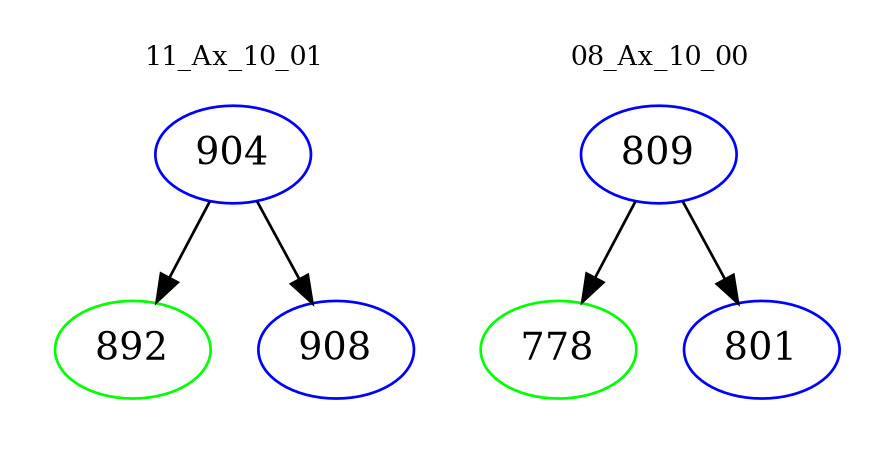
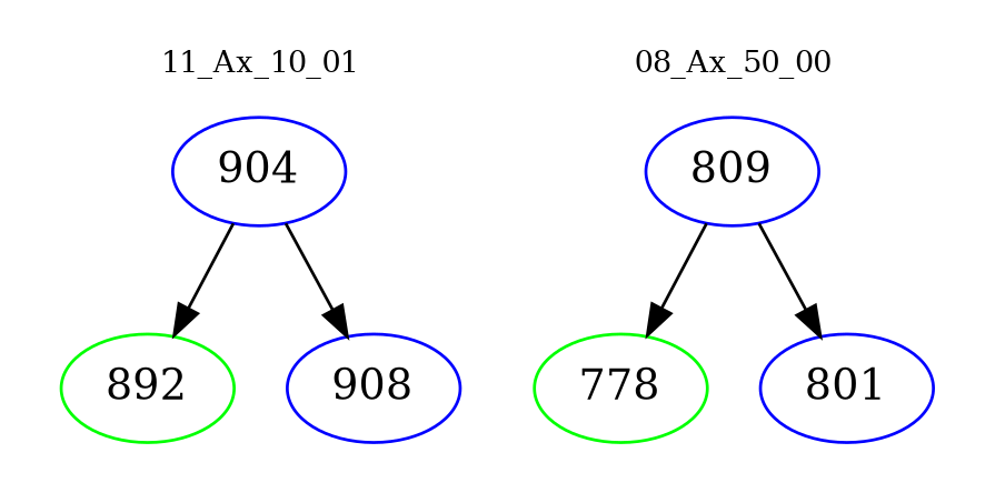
  digraph {
    node [color=blue]
    edge [color=black]
    n1 [label=904]
    n2 [color=green label=892]
    n3 [label=908]
    n4 [label=809]
    n5 [color=green label=778]
    n6 [label=801]
    subgraph cluster_1 {
      color=white
      fontsize=10
      label="11_Ax_10_01"
      n1
      n2
      n3
    }
    subgraph cluster_2 {
      color=white
      fontsize=10
-     label="08_Ax_10_00"
+     label="08_Ax_50_00"
      n4
      n5
      n6
    }
    n1 -> n2
    n1 -> n3
    n4 -> n5
    n4 -> n6
  }
